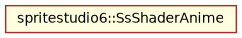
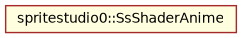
  digraph {
    rankdir=LR
-   n1 [color=brown fillcolor=lightyellow fontname=Helvetica fontsize=10 height=0.2 label="spritestudio6::SsShaderAnime" shape=box style=filled width=0.4]
+   n1 [color=brown fillcolor=lightyellow fontname=Helvetica fontsize=10 height=0.2 label="spritestudio0::SsShaderAnime" shape=box style=filled width=0.4]
  }
